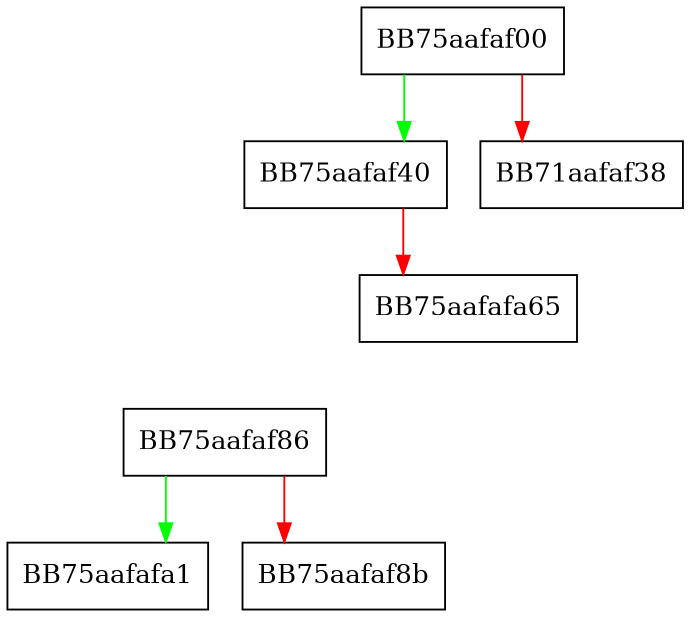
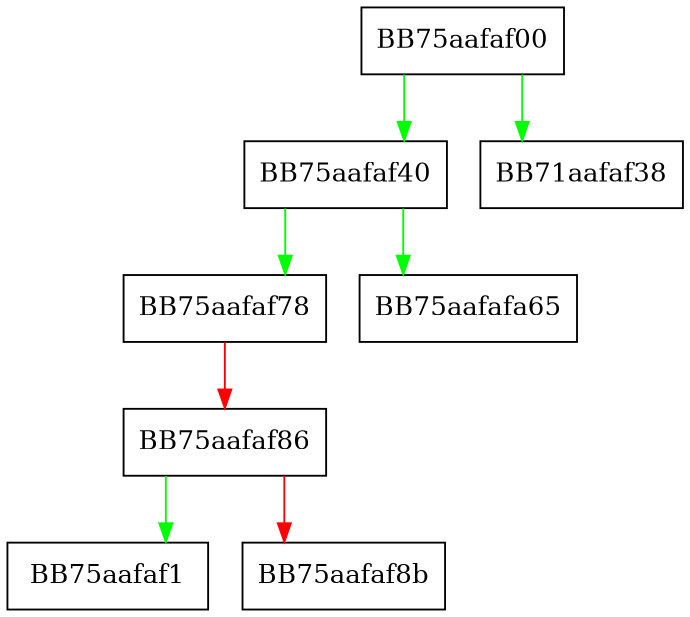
  digraph {
    splines=ortho
    node [shape=box]
    edge [color=red]
    n1 [label=BB75aafaf40]
    BB75aafaf00
    n3 [label=BB71aafaf38]
+   BB75aafaf78
    n5 [label=BB75aafafa65]
    BB75aafaf86
-   BB75aafafa1
+   BB75aafafa1 [label=BB75aafaf1]
    BB75aafaf8b
-   n1 -> n5
+   n1 -> BB75aafaf78 [color=green]
+   n1 -> n5 [color=green]
    BB75aafaf00 -> n1 [color=green]
-   BB75aafaf00 -> n3
+   BB75aafaf00 -> n3 [color=green]
+   BB75aafaf78 -> BB75aafaf86
    BB75aafaf86 -> BB75aafafa1 [color=green]
    BB75aafaf86 -> BB75aafaf8b
  }
